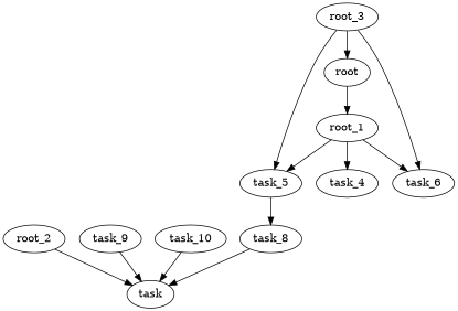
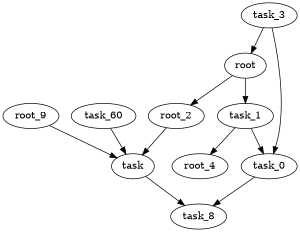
  digraph {
    root
-   task_1 [label=root_1]
+   task_1
    n3 [label=root_2]
-   task_4
-   task_5
-   task_6
+   task_4 [label=root_4]
+   task_5 [label=task_0]
    n7 [label=task]
-   task_3 [label=root_3]
+   task_3
    task_8
-   task_9
-   task_10
+   task_9 [label=root_9]
+   task_10 [label=task_60]
    root -> task_1
+   root -> n3
    task_1 -> task_4
    task_1 -> task_5
-   task_1 -> task_6
    n3 -> n7
    task_5 -> task_8
    task_3 -> root
    task_3 -> task_5
-   task_3 -> task_6
-   task_8 -> n7
+   n7 -> task_8
    task_9 -> n7
    task_10 -> n7
  }
